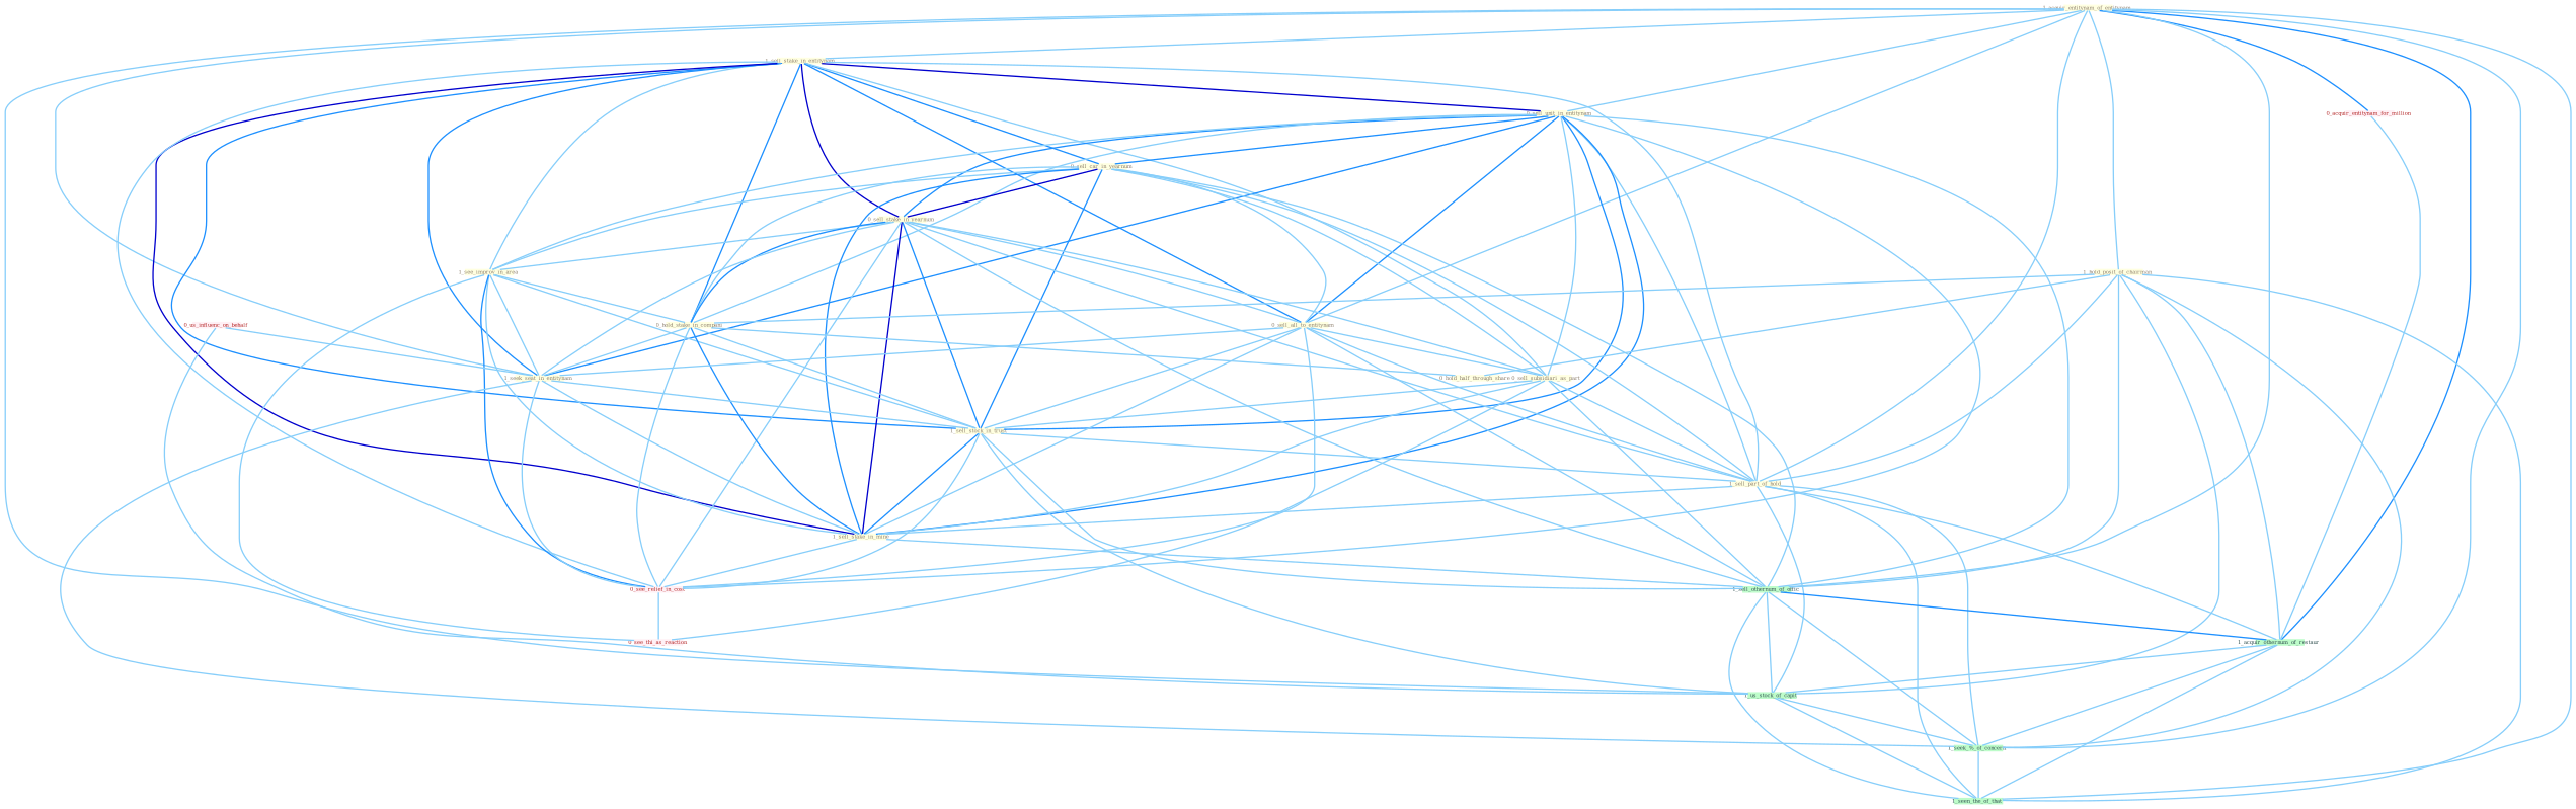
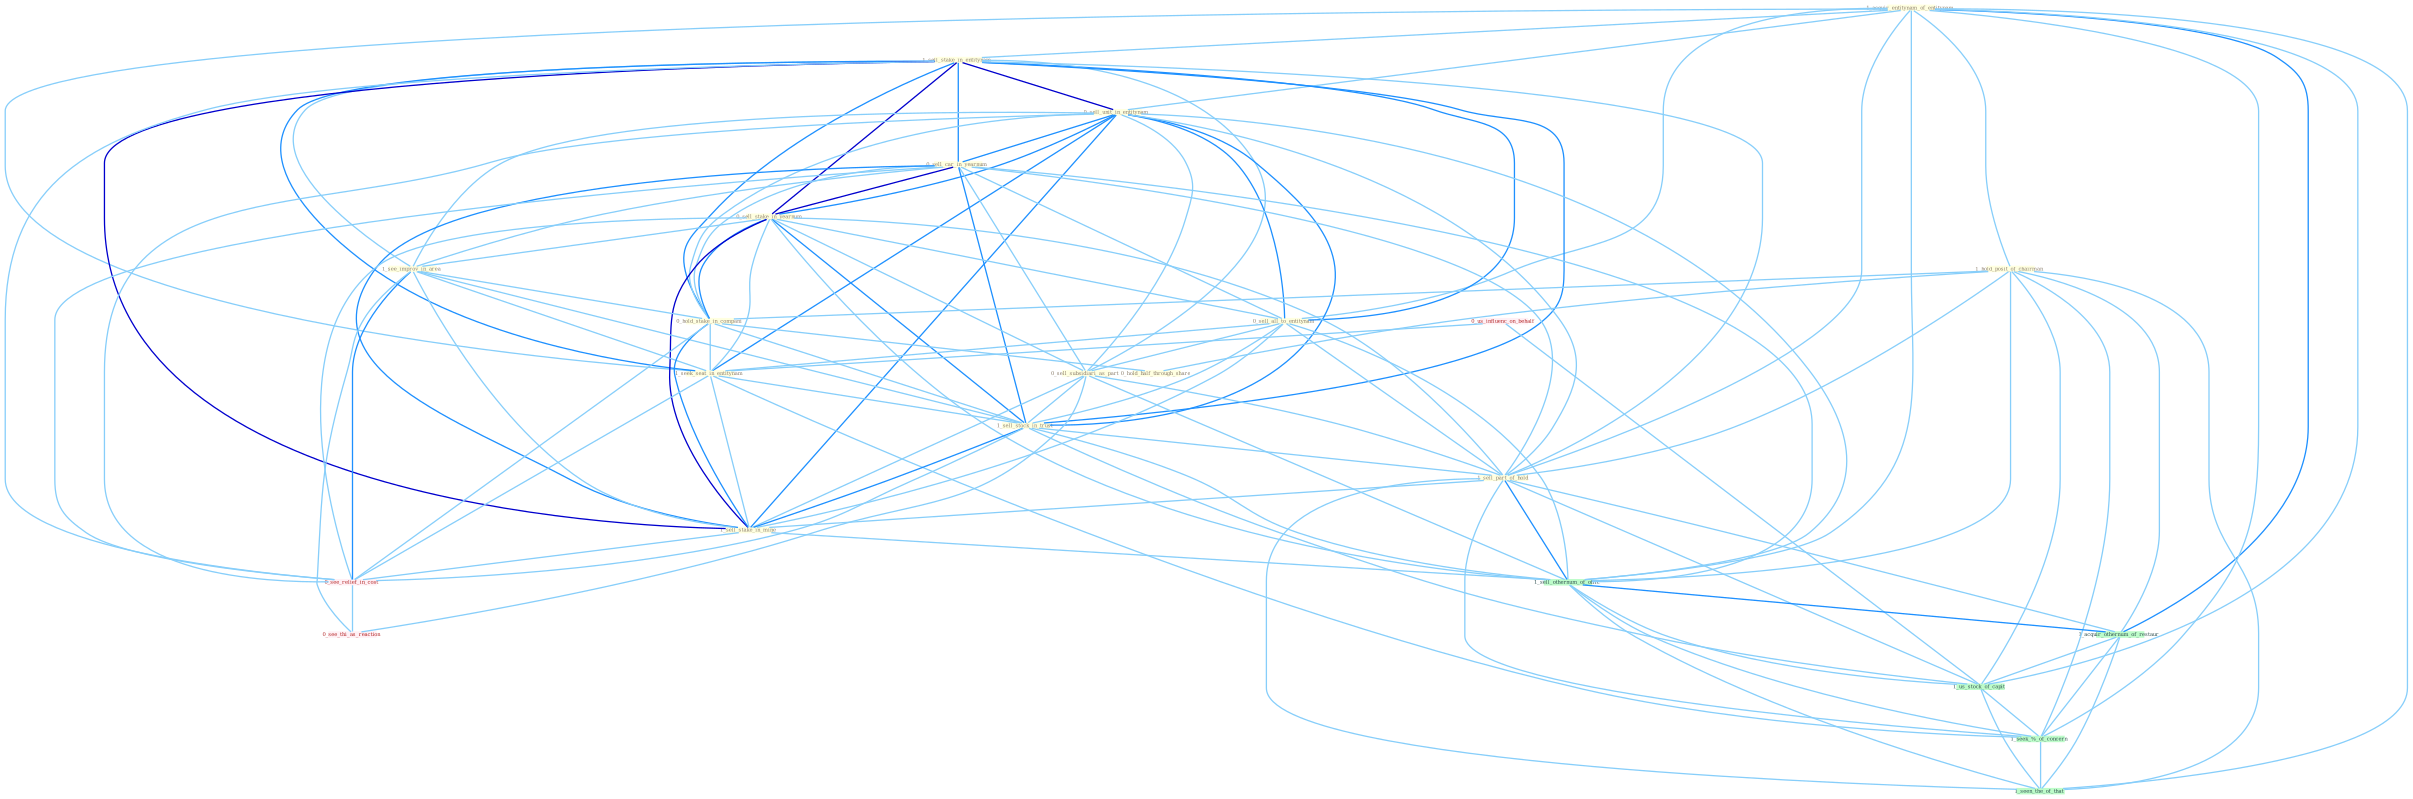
  graph {
    node [color="#ffffe0" fixedsize=true fontcolor="#8b7d6b" fontsize=4 shape=polygon style=filled]
    edge [color="#87cefa" w=1]
    "1_acquir_entitynam_of_entitynam " [height=.06 width=.5]
    "1_sell_stake_in_entitynam " [height=.06 width=.5]
    "0_sell_unit_in_entitynam " [height=.06 width=.5]
    "0_sell_car_in_yearnum " [height=.06 width=.5]
    "0_sell_stake_in_yearnum " [height=.06 width=.5]
    "1_see_improv_in_area " [height=.06 width=.5]
    "1_hold_posit_of_chairman " [height=.06 width=.5]
    "0_hold_stake_in_compani " [height=.06 width=.5]
    "0_sell_all_to_entitynam " [height=.06 width=.5]
    "0_sell_subsidiari_as_part " [height=.06 width=.5]
    "1_seek_seat_in_entitynam " [height=.06 width=.5]
    "0_hold_half_through_share " [height=.06 width=.5]
    "1_sell_stock_in_trust " [height=.06 width=.5]
    "1_sell_part_of_hold " [height=.06 width=.5]
    "1_sell_stake_in_mine " [height=.06 width=.5]
-   "0_acquir_entitynam_for_million " [color="#fff0f5" fontcolor="#b22222" height=.06 width=.5]
    "0_us_influenc_on_behalf " [color="#fff0f5" fontcolor="#b22222" height=.06 width=.5]
    "0_see_relief_in_cost " [color="#fff0f5" fontcolor="#b22222" height=.06 width=.5]
    "0_see_thi_as_reaction " [color="#fff0f5" fontcolor="#b22222" height=.06 width=.5]
    "1_sell_othernum_of_offic " [color="#BDFCC9" fontcolor="#2f4f4f" height=.06 width=.5]
    "1_acquir_othernum_of_restaur " [color="#BDFCC9" fontcolor="#2f4f4f" height=.06 width=.5]
    "1_us_stock_of_capit " [color="#BDFCC9" fontcolor="#2f4f4f" height=.06 width=.5]
    "1_seek_%_of_concern " [color="#BDFCC9" fontcolor="#2f4f4f" height=.06 width=.5]
    "1_seen_the_of_that " [color="#BDFCC9" fontcolor="#2f4f4f" height=.06 width=.5]
    subgraph sub_1 {
      "1_acquir_entitynam_of_entitynam "
      "1_sell_stake_in_entitynam "
      "0_sell_unit_in_entitynam "
      "0_sell_car_in_yearnum "
      "0_sell_stake_in_yearnum "
      "1_see_improv_in_area "
      "1_hold_posit_of_chairman "
      "0_hold_stake_in_compani "
      "0_sell_all_to_entitynam "
      "0_sell_subsidiari_as_part "
      "1_seek_seat_in_entitynam "
      "0_hold_half_through_share "
      "1_sell_stock_in_trust "
      "1_sell_part_of_hold "
      "1_sell_stake_in_mine "
    }
    subgraph sub_2 {
-     "0_acquir_entitynam_for_million "
      "0_us_influenc_on_behalf "
      "0_see_relief_in_cost "
      "0_see_thi_as_reaction "
    }
    "1_acquir_entitynam_of_entitynam " -- "1_sell_stake_in_entitynam "
    "1_acquir_entitynam_of_entitynam " -- "0_sell_unit_in_entitynam "
    "1_acquir_entitynam_of_entitynam " -- "1_hold_posit_of_chairman "
    "1_acquir_entitynam_of_entitynam " -- "0_sell_all_to_entitynam "
    "1_acquir_entitynam_of_entitynam " -- "1_seek_seat_in_entitynam "
    "1_acquir_entitynam_of_entitynam " -- "1_sell_part_of_hold "
-   "1_acquir_entitynam_of_entitynam " -- "0_acquir_entitynam_for_million " [color="#1e90ff" w=2]
    "1_acquir_entitynam_of_entitynam " -- "1_sell_othernum_of_offic "
    "1_acquir_entitynam_of_entitynam " -- "1_acquir_othernum_of_restaur " [color="#1e90ff" w=2]
    "1_acquir_entitynam_of_entitynam " -- "1_us_stock_of_capit "
    "1_acquir_entitynam_of_entitynam " -- "1_seek_%_of_concern "
    "1_acquir_entitynam_of_entitynam " -- "1_seen_the_of_that "
    "1_sell_stake_in_entitynam " -- "0_sell_unit_in_entitynam " [color="#0000cd" w=3]
    "1_sell_stake_in_entitynam " -- "0_sell_car_in_yearnum " [color="#1e90ff" w=2]
    "1_sell_stake_in_entitynam " -- "0_sell_stake_in_yearnum " [color="#0000cd" w=3]
    "1_sell_stake_in_entitynam " -- "1_see_improv_in_area "
    "1_sell_stake_in_entitynam " -- "0_hold_stake_in_compani " [color="#1e90ff" w=2]
    "1_sell_stake_in_entitynam " -- "0_sell_all_to_entitynam " [color="#1e90ff" w=2]
    "1_sell_stake_in_entitynam " -- "0_sell_subsidiari_as_part "
    "1_sell_stake_in_entitynam " -- "1_seek_seat_in_entitynam " [color="#1e90ff" w=2]
    "1_sell_stake_in_entitynam " -- "1_sell_stock_in_trust " [color="#1e90ff" w=2]
    "1_sell_stake_in_entitynam " -- "1_sell_part_of_hold "
    "1_sell_stake_in_entitynam " -- "1_sell_stake_in_mine " [color="#0000cd" w=3]
    "1_sell_stake_in_entitynam " -- "0_see_relief_in_cost "
    "0_sell_unit_in_entitynam " -- "0_sell_car_in_yearnum " [color="#1e90ff" w=2]
    "0_sell_unit_in_entitynam " -- "0_sell_stake_in_yearnum " [color="#1e90ff" w=2]
    "0_sell_unit_in_entitynam " -- "1_see_improv_in_area "
    "0_sell_unit_in_entitynam " -- "0_hold_stake_in_compani "
    "0_sell_unit_in_entitynam " -- "0_sell_all_to_entitynam " [color="#1e90ff" w=2]
    "0_sell_unit_in_entitynam " -- "0_sell_subsidiari_as_part "
    "0_sell_unit_in_entitynam " -- "1_seek_seat_in_entitynam " [color="#1e90ff" w=2]
    "0_sell_unit_in_entitynam " -- "1_sell_stock_in_trust " [color="#1e90ff" w=2]
    "0_sell_unit_in_entitynam " -- "1_sell_part_of_hold "
    "0_sell_unit_in_entitynam " -- "1_sell_stake_in_mine " [color="#1e90ff" w=2]
    "0_sell_unit_in_entitynam " -- "0_see_relief_in_cost "
    "0_sell_unit_in_entitynam " -- "1_sell_othernum_of_offic "
    "0_sell_car_in_yearnum " -- "0_sell_stake_in_yearnum " [color="#0000cd" w=3]
    "0_sell_car_in_yearnum " -- "1_see_improv_in_area "
    "0_sell_car_in_yearnum " -- "0_hold_stake_in_compani "
    "0_sell_car_in_yearnum " -- "0_sell_all_to_entitynam "
    "0_sell_car_in_yearnum " -- "0_sell_subsidiari_as_part "
    "0_sell_car_in_yearnum " -- "1_sell_stock_in_trust " [color="#1e90ff" w=2]
    "0_sell_car_in_yearnum " -- "1_sell_part_of_hold "
    "0_sell_car_in_yearnum " -- "1_sell_stake_in_mine " [color="#1e90ff" w=2]
-   "0_sell_all_to_entitynam " -- "0_see_relief_in_cost "
+   "0_sell_car_in_yearnum " -- "0_see_relief_in_cost "
    "0_sell_car_in_yearnum " -- "1_sell_othernum_of_offic "
    "0_sell_stake_in_yearnum " -- "1_see_improv_in_area "
    "0_sell_stake_in_yearnum " -- "0_hold_stake_in_compani " [color="#1e90ff" w=2]
    "0_sell_stake_in_yearnum " -- "0_sell_all_to_entitynam "
    "0_sell_stake_in_yearnum " -- "0_sell_subsidiari_as_part "
    "0_sell_stake_in_yearnum " -- "1_seek_seat_in_entitynam "
    "0_sell_stake_in_yearnum " -- "1_sell_stock_in_trust " [color="#1e90ff" w=2]
    "0_sell_stake_in_yearnum " -- "1_sell_part_of_hold "
    "0_sell_stake_in_yearnum " -- "1_sell_stake_in_mine " [color="#0000cd" w=3]
    "0_sell_stake_in_yearnum " -- "0_see_relief_in_cost "
    "0_sell_stake_in_yearnum " -- "1_sell_othernum_of_offic "
    "1_see_improv_in_area " -- "0_hold_stake_in_compani "
    "1_see_improv_in_area " -- "1_seek_seat_in_entitynam "
    "1_see_improv_in_area " -- "1_sell_stock_in_trust "
    "1_see_improv_in_area " -- "1_sell_stake_in_mine "
    "1_see_improv_in_area " -- "0_see_relief_in_cost " [color="#1e90ff" w=2]
    "1_see_improv_in_area " -- "0_see_thi_as_reaction "
    "1_hold_posit_of_chairman " -- "0_hold_stake_in_compani "
    "1_hold_posit_of_chairman " -- "0_hold_half_through_share "
    "1_hold_posit_of_chairman " -- "1_sell_part_of_hold "
    "1_hold_posit_of_chairman " -- "1_sell_othernum_of_offic "
    "1_hold_posit_of_chairman " -- "1_acquir_othernum_of_restaur "
    "1_hold_posit_of_chairman " -- "1_us_stock_of_capit "
    "1_hold_posit_of_chairman " -- "1_seek_%_of_concern "
    "1_hold_posit_of_chairman " -- "1_seen_the_of_that "
    "0_hold_stake_in_compani " -- "1_seek_seat_in_entitynam "
    "0_hold_stake_in_compani " -- "0_hold_half_through_share "
    "0_hold_stake_in_compani " -- "1_sell_stock_in_trust "
    "0_hold_stake_in_compani " -- "1_sell_stake_in_mine " [color="#1e90ff" w=2]
    "0_hold_stake_in_compani " -- "0_see_relief_in_cost "
    "0_sell_all_to_entitynam " -- "0_sell_subsidiari_as_part "
    "0_sell_all_to_entitynam " -- "1_seek_seat_in_entitynam "
    "0_sell_all_to_entitynam " -- "1_sell_stock_in_trust "
    "0_sell_all_to_entitynam " -- "1_sell_part_of_hold "
    "0_sell_all_to_entitynam " -- "1_sell_stake_in_mine "
    "0_sell_all_to_entitynam " -- "1_sell_othernum_of_offic "
    "0_sell_subsidiari_as_part " -- "1_sell_stock_in_trust "
    "0_sell_subsidiari_as_part " -- "1_sell_part_of_hold "
    "0_sell_subsidiari_as_part " -- "1_sell_stake_in_mine "
    "0_sell_subsidiari_as_part " -- "0_see_thi_as_reaction "
    "0_sell_subsidiari_as_part " -- "1_sell_othernum_of_offic "
    "1_seek_seat_in_entitynam " -- "1_sell_stock_in_trust "
    "1_seek_seat_in_entitynam " -- "1_sell_stake_in_mine "
    "1_seek_seat_in_entitynam " -- "0_see_relief_in_cost "
    "1_seek_seat_in_entitynam " -- "1_seek_%_of_concern "
    "1_sell_stock_in_trust " -- "1_sell_part_of_hold "
    "1_sell_stock_in_trust " -- "1_sell_stake_in_mine " [color="#1e90ff" w=2]
    "1_sell_stock_in_trust " -- "0_see_relief_in_cost "
    "1_sell_stock_in_trust " -- "1_sell_othernum_of_offic "
    "1_sell_stock_in_trust " -- "1_us_stock_of_capit "
    "1_sell_part_of_hold " -- "1_sell_stake_in_mine "
+   "1_sell_part_of_hold " -- "1_sell_othernum_of_offic " [color="#1e90ff" w=2]
    "1_sell_part_of_hold " -- "1_acquir_othernum_of_restaur "
    "1_sell_part_of_hold " -- "1_us_stock_of_capit "
    "1_sell_part_of_hold " -- "1_seek_%_of_concern "
    "1_sell_part_of_hold " -- "1_seen_the_of_that "
    "1_sell_stake_in_mine " -- "0_see_relief_in_cost "
    "1_sell_stake_in_mine " -- "1_sell_othernum_of_offic "
-   "0_acquir_entitynam_for_million " -- "1_acquir_othernum_of_restaur "
    "0_us_influenc_on_behalf " -- "1_seek_seat_in_entitynam "
    "0_us_influenc_on_behalf " -- "1_us_stock_of_capit "
    "0_see_relief_in_cost " -- "0_see_thi_as_reaction "
    "1_sell_othernum_of_offic " -- "1_acquir_othernum_of_restaur " [color="#1e90ff" w=2]
    "1_sell_othernum_of_offic " -- "1_us_stock_of_capit "
    "1_sell_othernum_of_offic " -- "1_seek_%_of_concern "
    "1_sell_othernum_of_offic " -- "1_seen_the_of_that "
    "1_acquir_othernum_of_restaur " -- "1_us_stock_of_capit "
    "1_acquir_othernum_of_restaur " -- "1_seek_%_of_concern "
    "1_acquir_othernum_of_restaur " -- "1_seen_the_of_that "
    "1_us_stock_of_capit " -- "1_seek_%_of_concern "
    "1_us_stock_of_capit " -- "1_seen_the_of_that "
    "1_seek_%_of_concern " -- "1_seen_the_of_that "
  }
